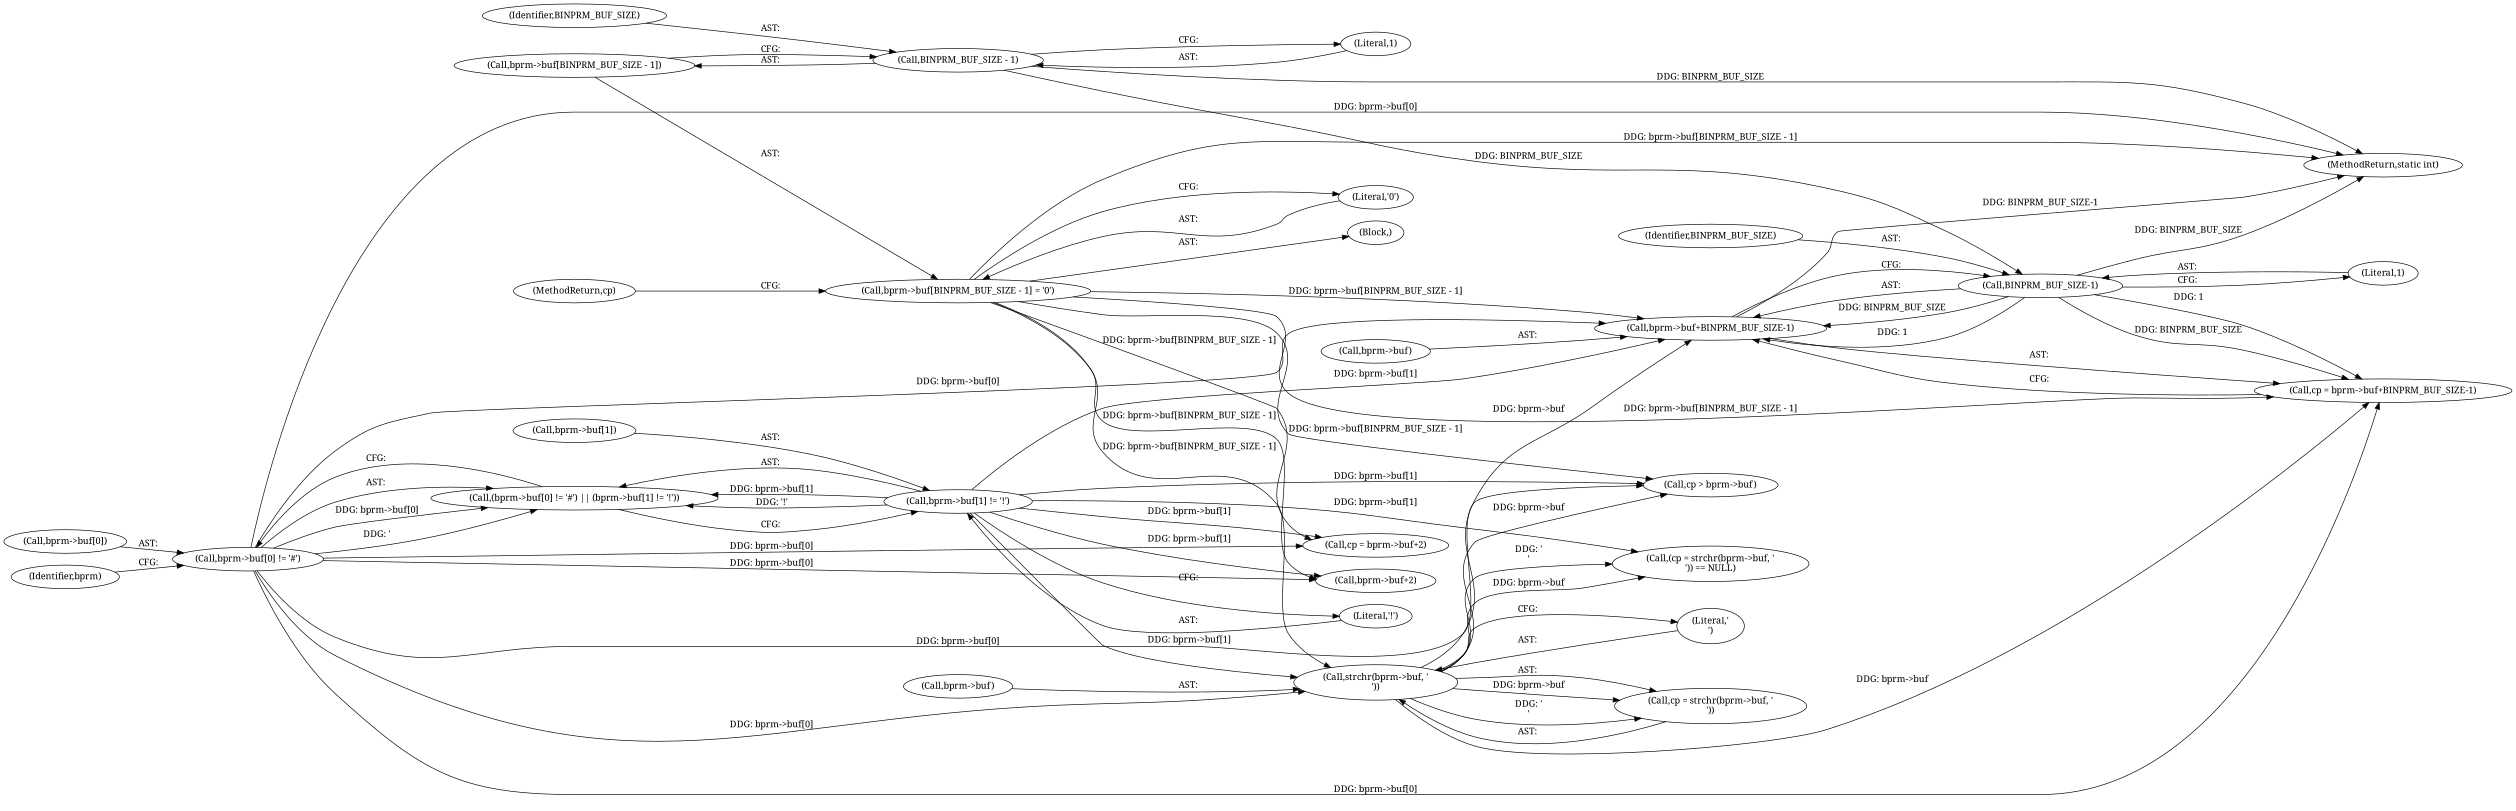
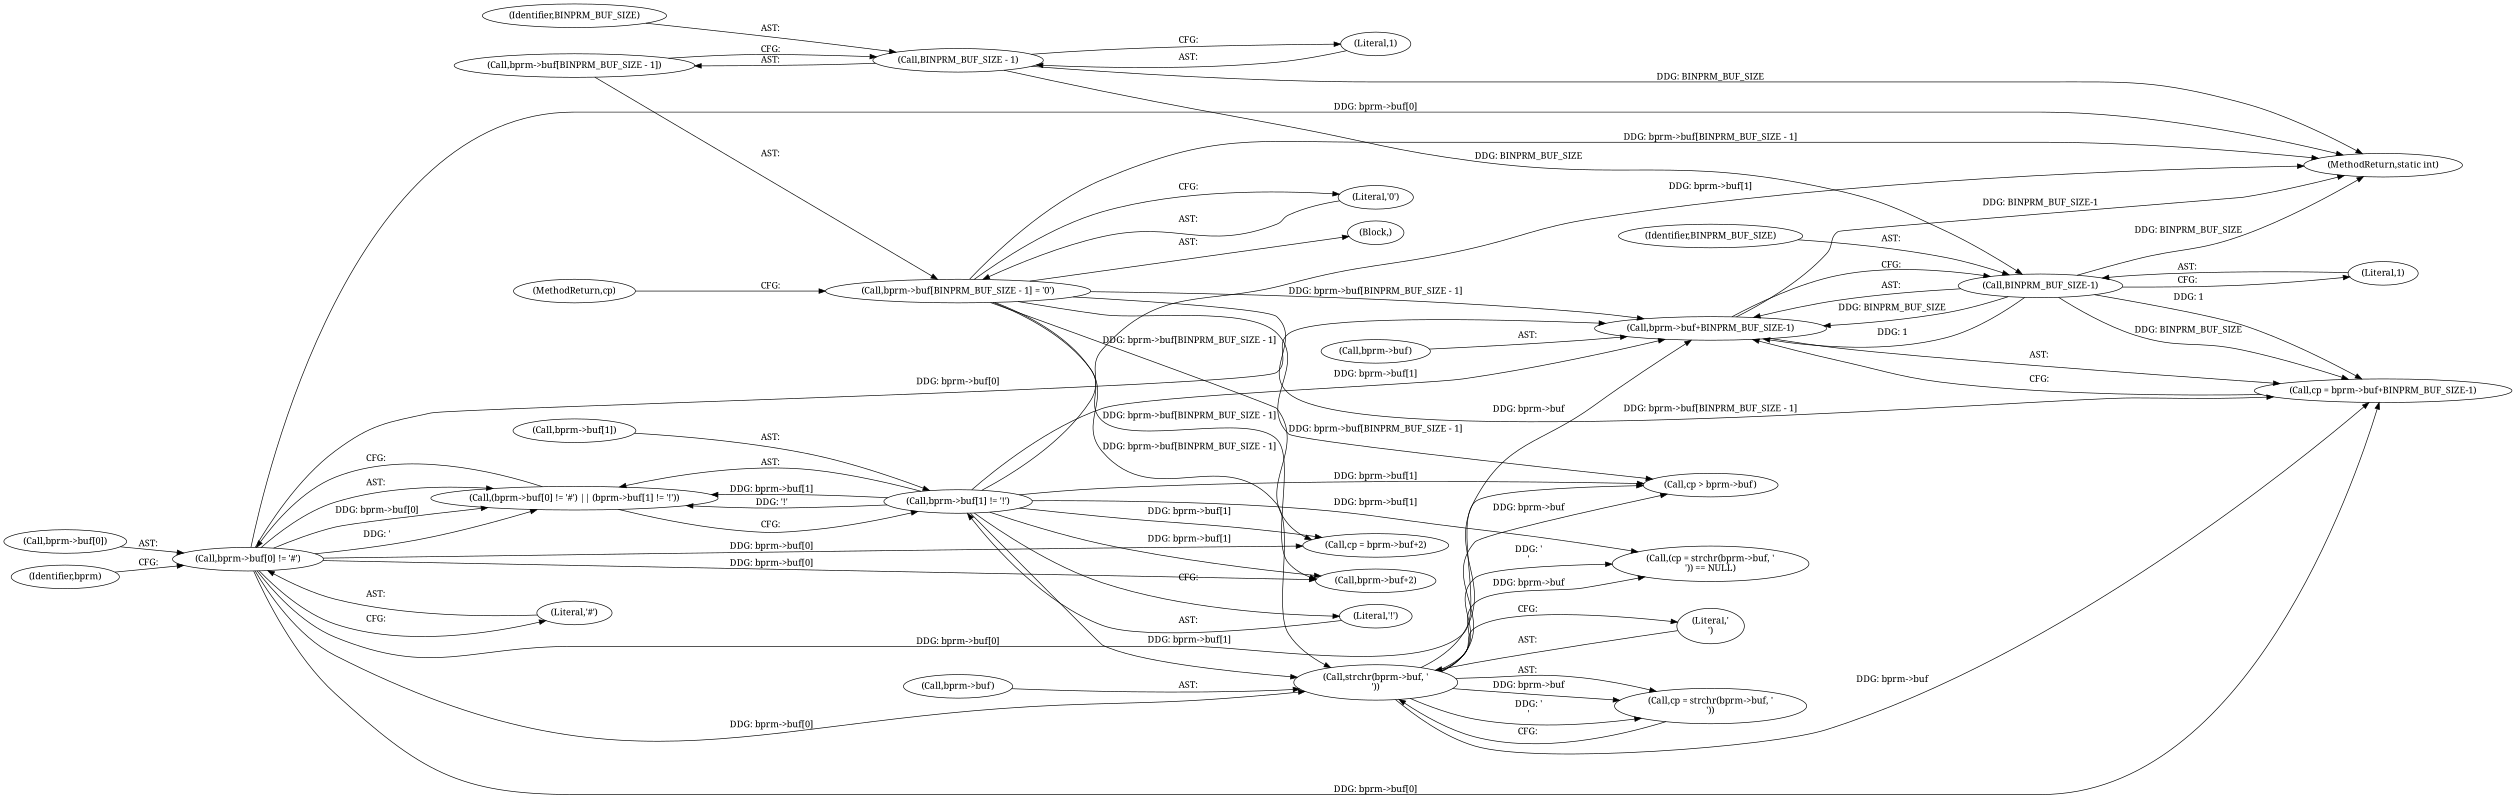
  digraph {
    fontname="Noto Serif"
    rankdir=LR
    node [fontname="Noto Serif"]
    edge [fontname="Noto Serif"]
    n1 [label="(Call,bprm->buf+BINPRM_BUF_SIZE-1)"]
    n2 [label="(Call,BINPRM_BUF_SIZE-1)"]
    n3 [label="(MethodReturn,static int)"]
    n4 [label="(Call,cp = bprm->buf+BINPRM_BUF_SIZE-1)"]
    n5 [label="(Literal,1)"]
    n6 [label="(Call,bprm->buf[0] != '#')"]
    n7 [label="(Call,strchr(bprm->buf, '\n'))"]
    n8 [label="(Call,cp > bprm->buf)"]
+   n9 [label="(Literal,'#')"]
    n10 [label="(Call,cp = bprm->buf+2)"]
    n11 [label="(Call,bprm->buf+2)"]
    n12 [label="(Call,(bprm->buf[0] != '#') || (bprm->buf[1] != '!'))"]
    n13 [label="(Call,(cp = strchr(bprm->buf, '\n')) == NULL)"]
    n14 [label="(Literal,'\n')"]
    n15 [label="(Call,cp = strchr(bprm->buf, '\n'))"]
    n16 [label="(Call,bprm->buf[1] != '!')"]
    n17 [label="(Call,bprm->buf[BINPRM_BUF_SIZE - 1] = '\0')"]
    n18 [label="(Literal,'\0')"]
    n19 [label="(Block,)"]
    n20 [label="(Literal,'!')"]
    n21 [label="(Call,BINPRM_BUF_SIZE - 1)"]
    n22 [label="(Call,bprm->buf[BINPRM_BUF_SIZE - 1])"]
    n23 [label="(Literal,1)"]
    n24 [label="(Call,bprm->buf[0])"]
    n25 [label="(Identifier,BINPRM_BUF_SIZE)"]
    n26 [label="(Identifier,BINPRM_BUF_SIZE)"]
    n27 [label="(Call,bprm->buf)"]
    n28 [label="(Call,bprm->buf[1])"]
    n29 [label="(Call,bprm->buf)"]
    n30 [label="(MethodReturn,cp)"]
    n31 [label="(Identifier,bprm)"]
    n1 -> n2 [label="CFG: "]
    n1 -> n3 [label="DDG: BINPRM_BUF_SIZE-1"]
    n1 -> n4 [label="AST: "]
    n2 -> n1 [label="AST: "]
    n2 -> n1 [label="DDG: BINPRM_BUF_SIZE"]
    n2 -> n1 [label="DDG: 1"]
    n2 -> n3 [label="DDG: BINPRM_BUF_SIZE"]
    n2 -> n4 [label="DDG: BINPRM_BUF_SIZE"]
    n2 -> n4 [label="DDG: 1"]
    n2 -> n5 [label="CFG: "]
    n4 -> n1 [label="CFG: "]
    n5 -> n2 [label="AST: "]
    n6 -> n1 [label="DDG: bprm->buf[0]"]
    n6 -> n3 [label="DDG: bprm->buf[0]"]
    n6 -> n4 [label="DDG: bprm->buf[0]"]
    n6 -> n7 [label="DDG: bprm->buf[0]"]
    n6 -> n8 [label="DDG: bprm->buf[0]"]
+   n6 -> n9 [label="CFG: "]
    n6 -> n10 [label="DDG: bprm->buf[0]"]
    n6 -> n11 [label="DDG: bprm->buf[0]"]
    n6 -> n12 [label="AST: "]
    n6 -> n12 [label="DDG: bprm->buf[0]"]
    n6 -> n12 [label="DDG: '"]
    n7 -> n1 [label="DDG: bprm->buf"]
    n7 -> n4 [label="DDG: bprm->buf"]
    n7 -> n8 [label="DDG: bprm->buf"]
    n7 -> n13 [label="DDG: bprm->buf"]
    n7 -> n13 [label="DDG: '\n'"]
    n7 -> n14 [label="CFG: "]
    n7 -> n15 [label="AST: "]
    n7 -> n15 [label="DDG: bprm->buf"]
    n7 -> n15 [label="DDG: '\n'"]
+   n9 -> n6 [label="AST: "]
    n12 -> n6 [label="CFG: "]
    n12 -> n16 [label="CFG: "]
    n14 -> n7 [label="AST: "]
-   n15 -> n7 [label="AST: "]
+   n15 -> n7 [label="CFG: "]
    n16 -> n1 [label="DDG: bprm->buf[1]"]
+   n16 -> n3 [label="DDG: bprm->buf[1]"]
    n16 -> n7 [label="DDG: bprm->buf[1]"]
    n16 -> n8 [label="DDG: bprm->buf[1]"]
    n16 -> n10 [label="DDG: bprm->buf[1]"]
    n16 -> n11 [label="DDG: bprm->buf[1]"]
    n16 -> n12 [label="AST: "]
    n16 -> n12 [label="DDG: bprm->buf[1]"]
    n16 -> n12 [label="DDG: '!'"]
    n16 -> n13 [label="DDG: bprm->buf[1]"]
    n16 -> n20 [label="CFG: "]
    n17 -> n1 [label="DDG: bprm->buf[BINPRM_BUF_SIZE - 1]"]
    n17 -> n3 [label="DDG: bprm->buf[BINPRM_BUF_SIZE - 1]"]
    n17 -> n4 [label="DDG: bprm->buf[BINPRM_BUF_SIZE - 1]"]
    n17 -> n7 [label="DDG: bprm->buf[BINPRM_BUF_SIZE - 1]"]
    n17 -> n8 [label="DDG: bprm->buf[BINPRM_BUF_SIZE - 1]"]
    n17 -> n10 [label="DDG: bprm->buf[BINPRM_BUF_SIZE - 1]"]
    n17 -> n11 [label="DDG: bprm->buf[BINPRM_BUF_SIZE - 1]"]
    n17 -> n18 [label="CFG: "]
    n17 -> n19 [label="AST: "]
    n18 -> n17 [label="AST: "]
    n20 -> n16 [label="AST: "]
    n21 -> n2 [label="DDG: BINPRM_BUF_SIZE"]
    n21 -> n3 [label="DDG: BINPRM_BUF_SIZE"]
    n21 -> n22 [label="AST: "]
    n21 -> n23 [label="CFG: "]
    n22 -> n17 [label="AST: "]
    n22 -> n21 [label="CFG: "]
    n23 -> n21 [label="AST: "]
    n24 -> n6 [label="AST: "]
    n25 -> n2 [label="AST: "]
    n26 -> n21 [label="AST: "]
    n27 -> n1 [label="AST: "]
    n28 -> n16 [label="AST: "]
    n29 -> n7 [label="AST: "]
    n30 -> n17 [label="CFG: "]
    n31 -> n6 [label="CFG: "]
  }
